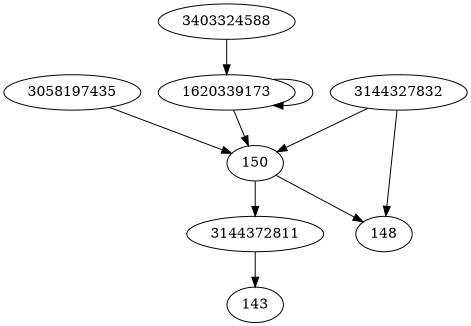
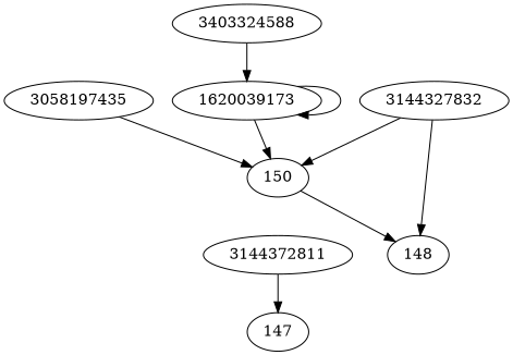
  digraph {
-   1620039173 [label=1620339173]
+   1620039173
    150
    3144372811
    148
    3403324588
    n6 [label=3058197435]
-   147 [label=143]
+   147
    3144327832
    1620039173 -> 1620039173
    1620039173 -> 150
-   150 -> 3144372811
    150 -> 148
    3144372811 -> 147
    3403324588 -> 1620039173
    n6 -> 150
    3144327832 -> 150
    3144327832 -> 148
  }
